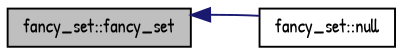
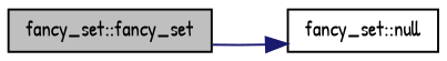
  digraph {
    rankdir=LR
    fontname="Patrick Hand"
    node [color=black fontname="Patrick Hand" fontsize=10 shape=record style=filled]
    n1 [fillcolor=grey75 fontcolor=black height=0.2 label="fancy_set::fancy_set" width=0.4]
    n2 [fillcolor=white height=0.2 label="fancy_set::null" width=0.4]
-   n2 -> n1 [color=midnightblue fontname="Patrick Hand" fontsize=10 labelfontname=Helvetica labelfontsize=10 style=solid]
+   n1 -> n2 [color=midnightblue fontname="Patrick Hand" fontsize=10 labelfontname=Helvetica labelfontsize=10 style=solid]
  }
